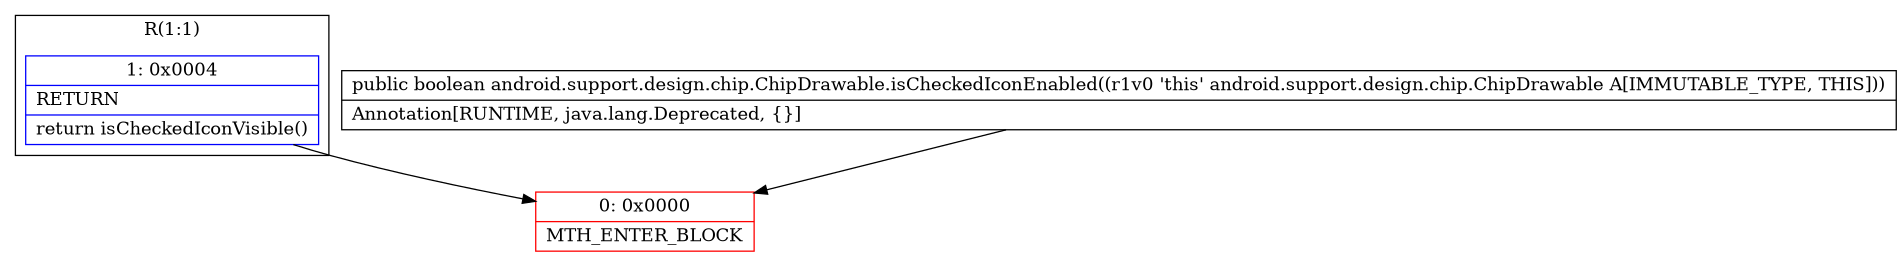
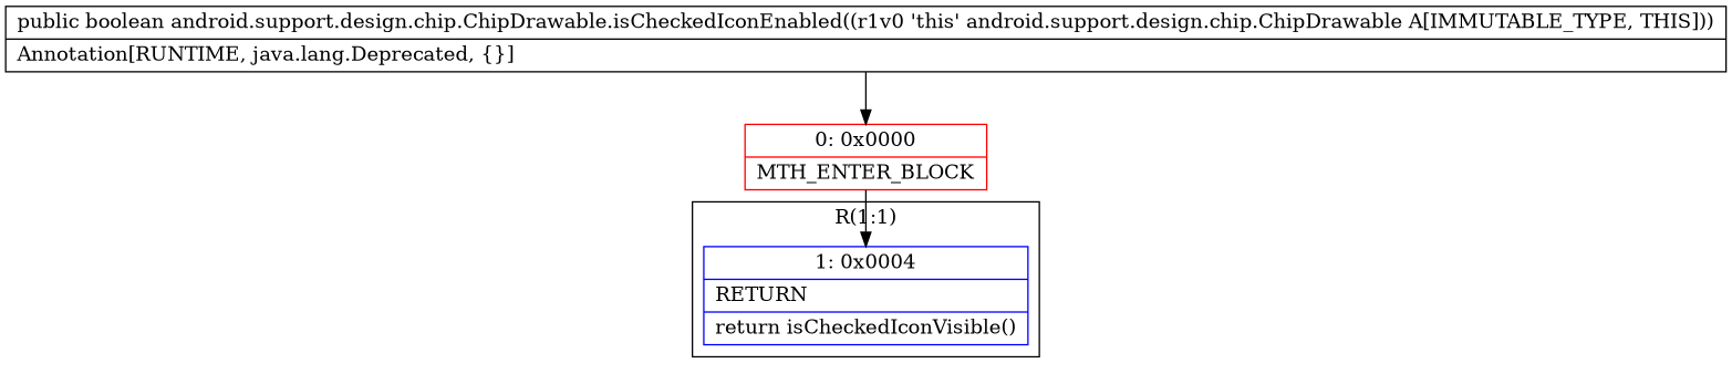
  digraph {
    node [shape=record]
    n1 [color=blue label="{1\:\ 0x0004|RETURN\l|return isCheckedIconVisible()\l}"]
    n2 [color=red label="{0\:\ 0x0000|MTH_ENTER_BLOCK\l}"]
    n3 [label="{public boolean android.support.design.chip.ChipDrawable.isCheckedIconEnabled((r1v0 'this' android.support.design.chip.ChipDrawable A[IMMUTABLE_TYPE, THIS]))  | Annotation[RUNTIME, java.lang.Deprecated, \{\}]\l}"]
    subgraph cluster_1 {
      label="R(1:1)"
      n1
    }
-   n1 -> n2
+   n2 -> n1
    n3 -> n2
  }
